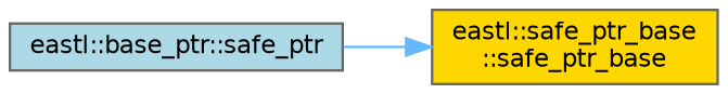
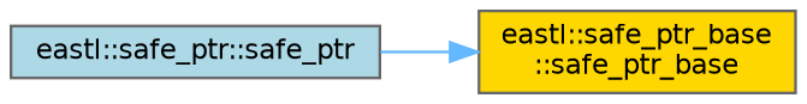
  digraph {
    rankdir=LR
    node [fontname=Helvetica fontsize=10 shape=box style=filled]
-   n1 [color=gray40 fillcolor=lightblue fontcolor=black height=0.2 label="eastl::base_ptr::safe_ptr" width=0.4]
+   n1 [color=gray40 fillcolor=lightblue fontcolor=black height=0.2 label="eastl::safe_ptr::safe_ptr" width=0.4]
    n2 [color=grey40 fillcolor=gold height=0.2 label="eastl::safe_ptr_base\l::safe_ptr_base" width=0.4]
    n1 -> n2 [color=steelblue1 fontname=Helvetica fontsize=10 labelfontname=Helvetica labelfontsize=10 style=solid]
  }
